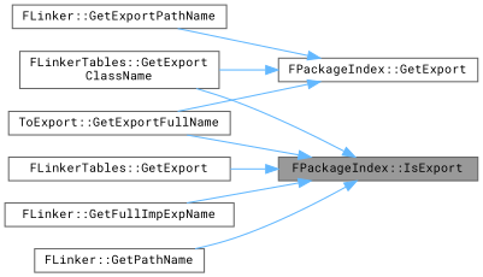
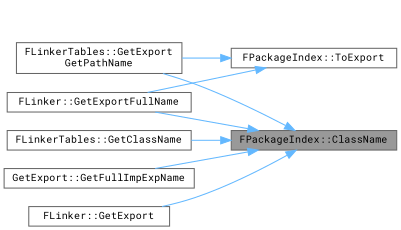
  digraph {
    fontname="Roboto Mono"
    rankdir=RL
    node [color=grey40 fillcolor=white fontname="Roboto Mono" fontsize=10 shape=box style=filled]
    edge [color=steelblue1 dir=back fontname="Roboto Mono" fontsize=10 labelfontname=Helvetica labelfontsize=10 style=solid]
-   n1 [color=gray40 fillcolor=grey60 fontcolor=black height=0.2 label="FPackageIndex::IsExport" width=0.4]
-   n2 [height=0.2 label="FLinkerTables::GetExport" width=0.4]
-   n3 [height=0.2 label="FLinkerTables::GetExport\lClassName" width=0.4]
-   n4 [height=0.2 label="ToExport::GetExportFullName" width=0.4]
-   n5 [height=0.2 label="FLinker::GetFullImpExpName" width=0.4]
-   n6 [height=0.2 label="FLinker::GetPathName" width=0.4]
-   n7 [height=0.2 label="FLinker::GetExportPathName" width=0.4]
-   n8 [height=0.2 label="FPackageIndex::GetExport" width=0.4]
+   n1 [color=gray40 fillcolor=grey60 fontcolor=black height=0.2 label="FPackageIndex::ClassName" width=0.4]
+   n2 [height=0.2 label="FLinkerTables::GetClassName" width=0.4]
+   n3 [height=0.2 label="FLinkerTables::GetExport\lGetPathName" width=0.4]
+   n4 [height=0.2 label="FLinker::GetExportFullName" width=0.4]
+   n5 [height=0.2 label="GetExport::GetFullImpExpName" width=0.4]
+   n6 [height=0.2 label="FLinker::GetExport" width=0.4]
+   n8 [height=0.2 label="FPackageIndex::ToExport" width=0.4]
    n1 -> n2
    n1 -> n3
    n1 -> n4
    n1 -> n5
    n1 -> n6
    n8 -> n3
    n8 -> n4
-   n8 -> n7
  }
